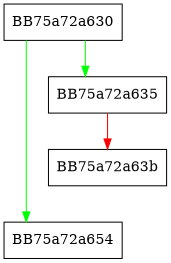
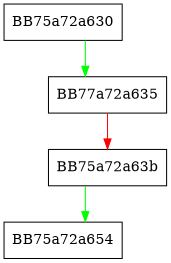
  digraph {
    splines=ortho
    node [shape=box]
    edge [color=green]
    BB75a72a630
    BB75a72a654
-   BB75a72a635
+   BB75a72a635 [label=BB77a72a635]
    BB75a72a63b
-   BB75a72a630 -> BB75a72a654
+   BB75a72a63b -> BB75a72a654
    BB75a72a630 -> BB75a72a635
    BB75a72a635 -> BB75a72a63b [color=red]
  }
